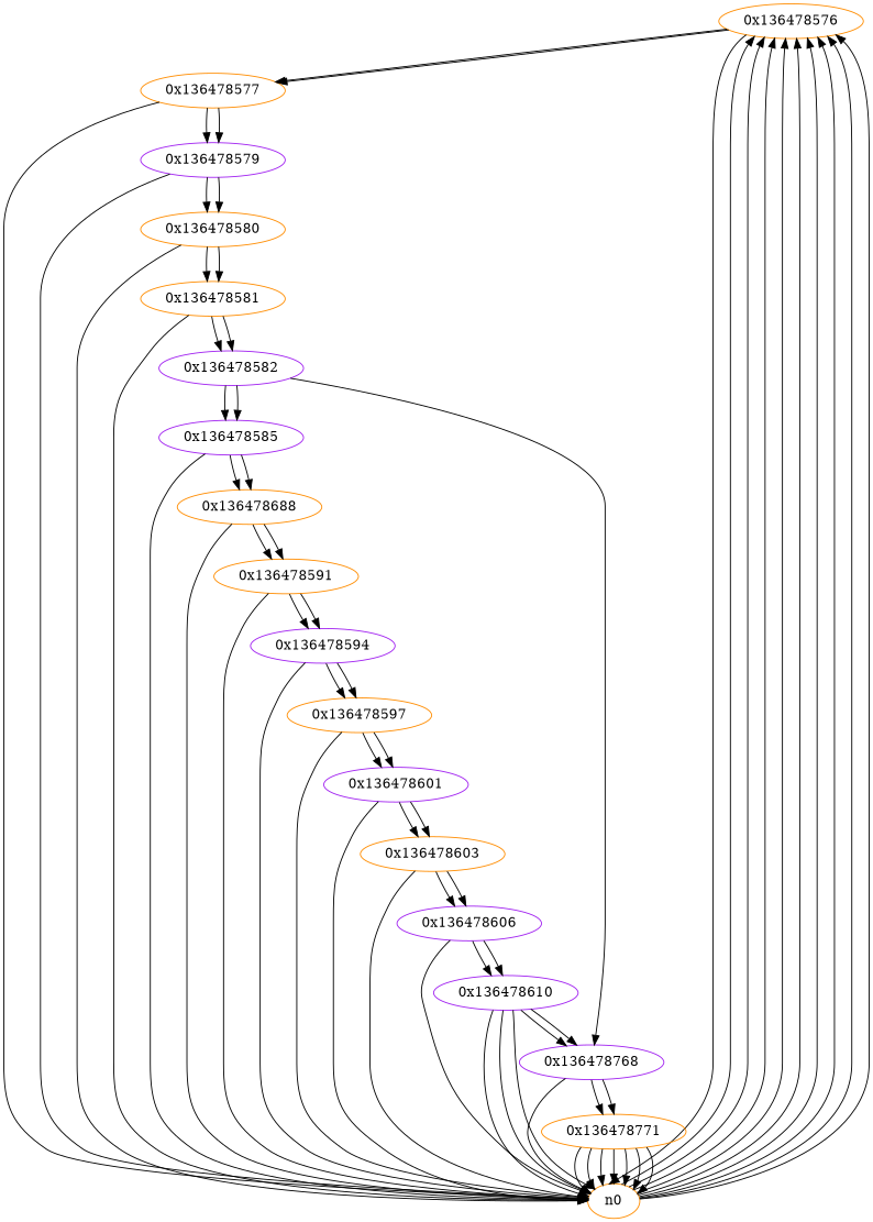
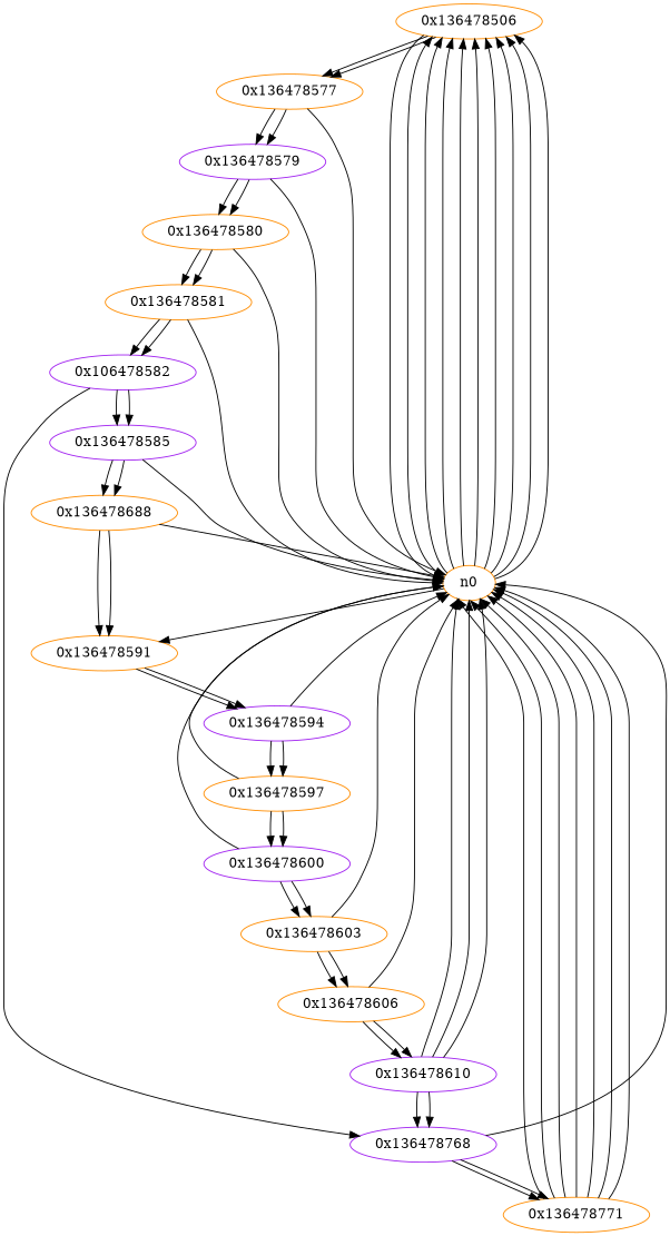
  digraph {
    node [color=darkorange]
-   n1 [label="0x136478576"]
+   n1 [label="0x136478506"]
    n2 [label="0x136478577"]
    n0
    n3 [color=purple label="0x136478579"]
    n4 [label="0x136478580"]
    n5 [label="0x136478581"]
-   n6 [color=purple label="0x136478582"]
+   n6 [color=purple label="0x106478582"]
    n7 [color=purple label="0x136478585"]
    n16 [color=purple label="0x136478768"]
    n8 [label="0x136478688"]
    n9 [label="0x136478591"]
    n10 [color=purple label="0x136478594"]
    n11 [label="0x136478597"]
-   n12 [color=purple label="0x136478601"]
+   n12 [color=purple label="0x136478600"]
    n13 [label="0x136478603"]
-   n14 [color=purple label="0x136478606"]
+   n14 [label="0x136478606"]
    n15 [color=purple label="0x136478610"]
    n17 [label="0x136478771"]
    n1 -> n2
    n1 -> n2
    n1 -> n0
    n2 -> n0
    n2 -> n3
    n2 -> n3
    n0 -> n1
    n0 -> n1
    n0 -> n1
    n0 -> n1
    n0 -> n1
    n0 -> n1
    n0 -> n1
    n0 -> n1
    n0 -> n1
    n3 -> n0
    n3 -> n4
    n3 -> n4
    n4 -> n0
    n4 -> n5
    n4 -> n5
    n5 -> n0
    n5 -> n6
    n5 -> n6
    n6 -> n7
    n6 -> n7
    n6 -> n16
    n7 -> n0
    n7 -> n8
    n7 -> n8
    n16 -> n0
    n16 -> n17
    n16 -> n17
    n8 -> n0
    n8 -> n9
    n8 -> n9
-   n9 -> n0
+   n0 -> n9
    n9 -> n10
    n9 -> n10
    n10 -> n0
    n10 -> n11
    n10 -> n11
    n11 -> n0
    n11 -> n12
    n11 -> n12
    n12 -> n0
    n12 -> n13
    n12 -> n13
    n13 -> n0
    n13 -> n14
    n13 -> n14
    n14 -> n0
    n14 -> n15
    n14 -> n15
    n15 -> n0
    n15 -> n0
    n15 -> n0
    n15 -> n16
    n15 -> n16
    n17 -> n0
    n17 -> n0
    n17 -> n0
    n17 -> n0
    n17 -> n0
    n17 -> n0
    n17 -> n0
  }
